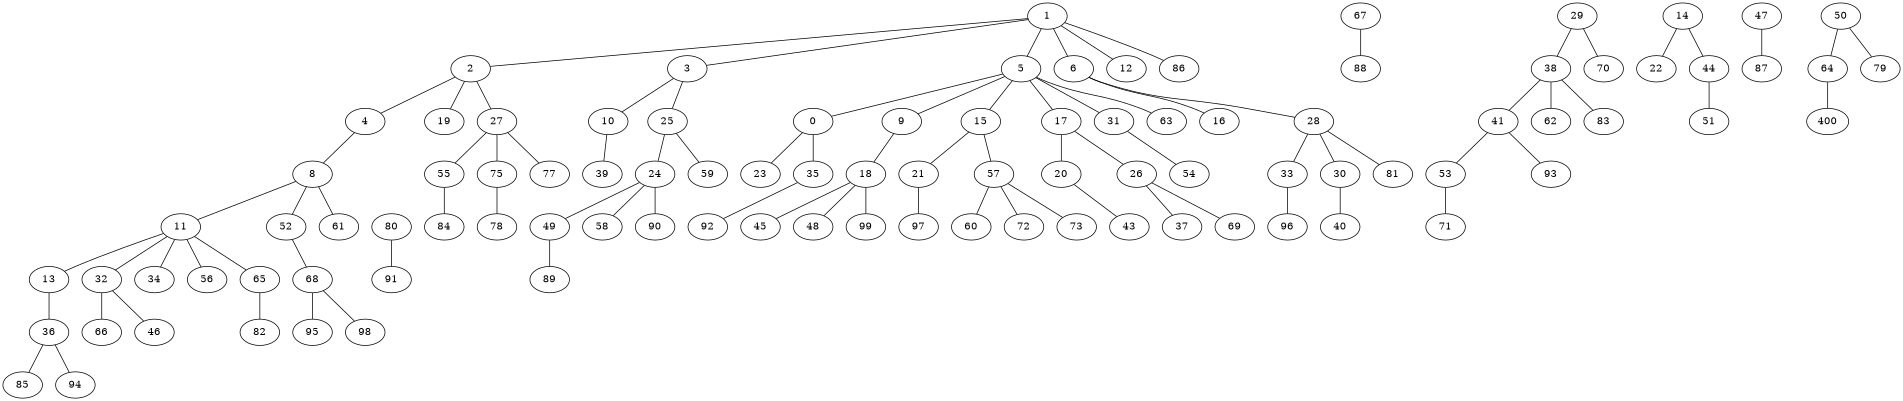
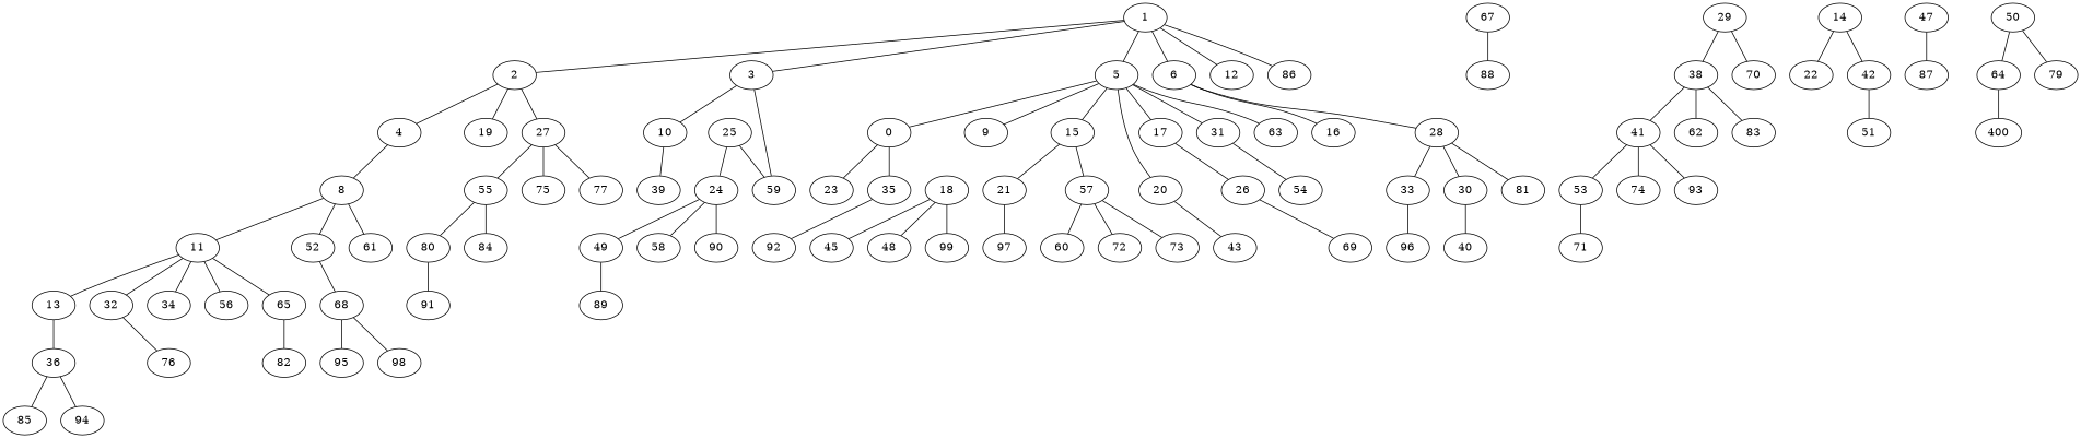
  graph {
    1
    2
    3
    5
    6
    12
    86
    4
    19
    27
    10
    25
    n13 [label=0]
    9
    15
    17
    20
    31
    63
    16
    28
    8
    55
    75
    77
    39
    24
    49
    58
    90
    59
    23
    35
    18
    21
    57
    26
    43
    54
    67
    88
    33
    30
    81
    11
    52
    61
    80
    84
-   78
    29
    38
    70
    89
    13
    32
    34
    56
    65
    68
    92
    14
    22
-   44
+   44 [label=42]
    45
    48
    99
    97
    60
    72
    73
-   37
    69
    96
    40
    36
-   66
-   76 [label=46]
+   76
    82
    95
    98
    51
    41
    62
    83
    85
    94
    91
    53
+   74
    93
    47
    87
    50
    64
    79
    71
    n98 [label=400]
    1 -- 2
    1 -- 3
    1 -- 5
    1 -- 6
    1 -- 12
    1 -- 86
    2 -- 4
    2 -- 19
    2 -- 27
    3 -- 10
-   3 -- 25
+   3 -- 59
    5 -- n13
    5 -- 9
    5 -- 15
    5 -- 17
-   17 -- 20
+   5 -- 20
    5 -- 31
    5 -- 63
    6 -- 16
    6 -- 28
    4 -- 8
    27 -- 55
    27 -- 75
    27 -- 77
    10 -- 39
    25 -- 24
    25 -- 59
    n13 -- 23
    n13 -- 35
-   9 -- 18
    15 -- 21
    15 -- 57
    17 -- 26
    20 -- 43
    31 -- 54
    28 -- 33
    28 -- 30
    28 -- 81
    8 -- 11
    8 -- 52
    8 -- 61
+   55 -- 80
    55 -- 84
-   75 -- 78
    24 -- 49
    24 -- 58
    24 -- 90
    49 -- 89
    35 -- 92
    18 -- 45
    18 -- 48
    18 -- 99
    21 -- 97
    57 -- 60
    57 -- 72
    57 -- 73
-   26 -- 37
    26 -- 69
    67 -- 88
    33 -- 96
    30 -- 40
    11 -- 13
    11 -- 32
    11 -- 34
    11 -- 56
    11 -- 65
    52 -- 68
    80 -- 91
    29 -- 38
    29 -- 70
    38 -- 41
    38 -- 62
    38 -- 83
    13 -- 36
-   32 -- 66
    32 -- 76
    65 -- 82
    68 -- 95
    68 -- 98
    14 -- 22
    14 -- 44
    44 -- 51
    36 -- 85
    36 -- 94
    41 -- 53
+   41 -- 74
    41 -- 93
    53 -- 71
    47 -- 87
    50 -- 64
    50 -- 79
    64 -- n98
  }
